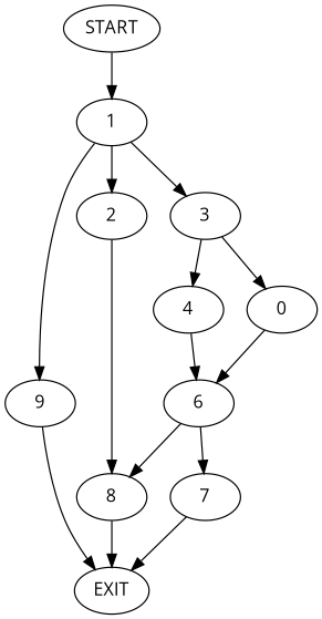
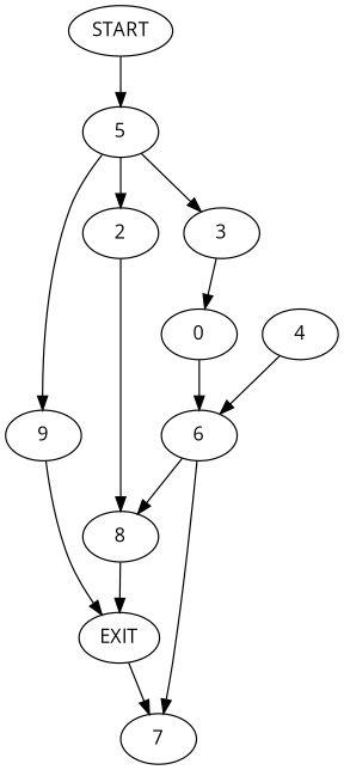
  digraph {
    fontname="Open Sans"
    node [fontname="Open Sans"]
    edge [fontname="Open Sans"]
    n1 [label=START]
-   1
+   1 [label=5]
    9
    2
    3
    n6 [label=EXIT]
    8
    4
    n9 [label=0]
    6
    7
    n1 -> 1
    1 -> 9
    1 -> 2
    1 -> 3
    9 -> n6
    2 -> 8
-   3 -> 4
    3 -> n9
    8 -> n6
    4 -> 6
    n9 -> 6
    6 -> 8
    6 -> 7
-   7 -> n6
+   n6 -> 7
  }
